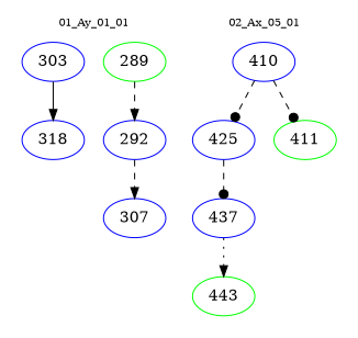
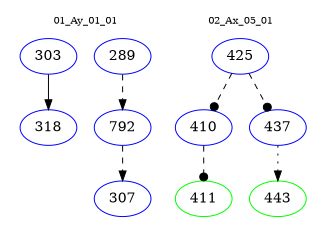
  digraph {
    node [color=blue]
    edge [arrowhead=normal color=black style=dashed]
-   n1 [color=green label=289]
-   n2 [label=292]
+   n1 [label=289]
+   n2 [label=792]
    n3 [label=303]
    n4 [label=307]
    n5 [label=318]
    n6 [label=425]
    n7 [label=410]
    n8 [label=437]
    n9 [color=green label=411]
    n10 [color=green label=443]
    subgraph cluster_1 {
      color=white
      fontsize=10
      label="01_Ay_01_01"
      n1
      n2
      n3
      n4
      n5
    }
    subgraph cluster_2 {
      color=white
      fontsize=10
      label="02_Ax_05_01"
      n6
      n7
      n8
      n9
      n10
    }
    n1 -> n2
    n2 -> n4
    n3 -> n5 [style=solid]
-   n7 -> n6 [arrowhead=dot]
+   n6 -> n7 [arrowhead=dot]
    n6 -> n8 [arrowhead=dot]
    n7 -> n9 [arrowhead=dot]
    n8 -> n10 [style=dotted]
  }
